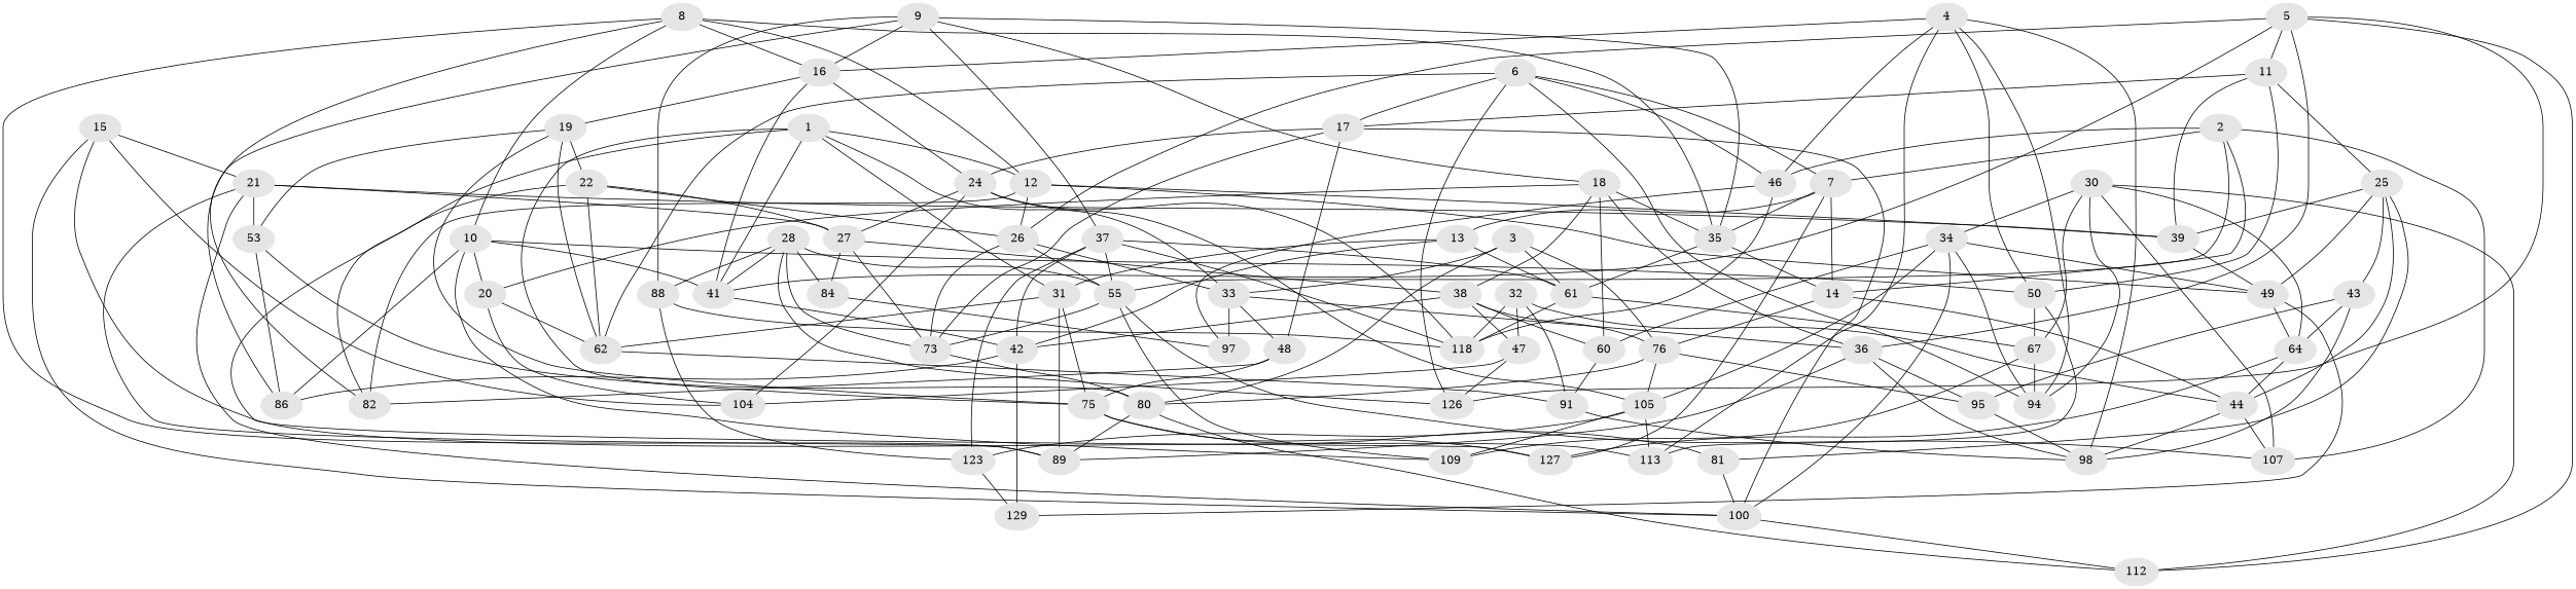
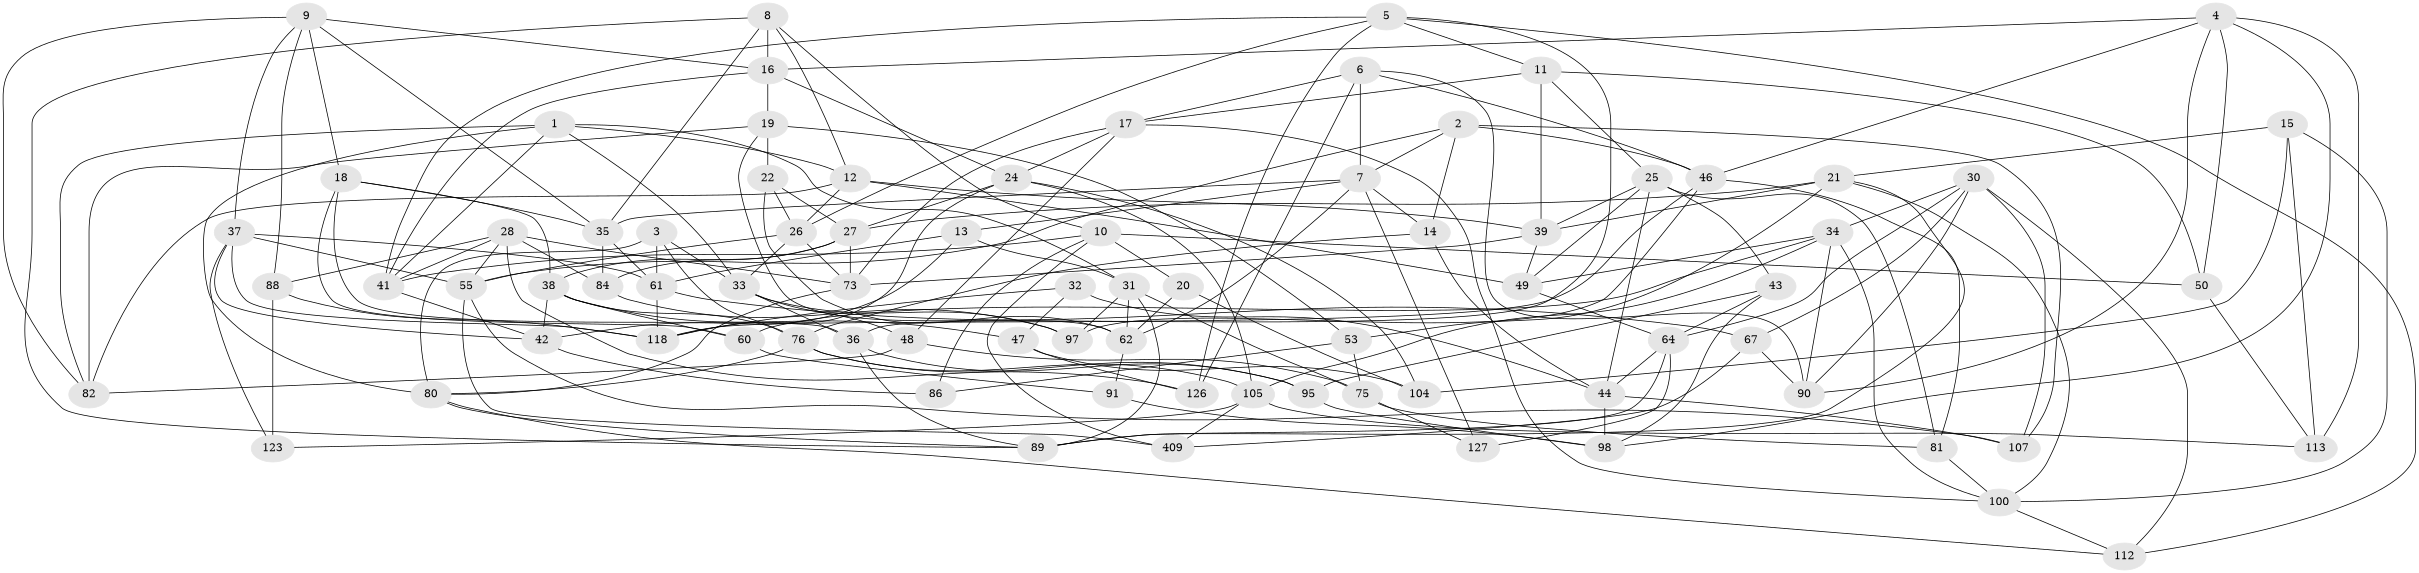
  graph {
    node [color=gray90 style=filled]
    1 [super="+71"]
    12 [super="+85"]
    31 [super="+96"]
    33 [super="+63"]
    41 [super="+103"]
    80 [super="+92"]
    82
    26 [super="+120"]
    39 [super="+77"]
    49 [super="+78"]
    62 [super="+125"]
    89 [super="+128"]
    75 [super="+110"]
    97
    36 [super="+111"]
    48
    42 [super="+57"]
    112
    2 [super="+70"]
    7 [super="+40"]
    14
    46 [super="+130"]
    55 [super="+56"]
    107
    13
    35 [super="+52"]
    127
    11 [super="+87"]
    50 [super="+117"]
    17 [super="+51"]
    25 [super="+114"]
    76 [super="+106"]
    n33 [label=44 super="+108"]
    118 [super="+124"]
    81
-   109
+   109 [label=409]
    3
    61 [super="+115"]
    67 [super="+93"]
    105 [super="+131"]
    95
    4 [super="+68"]
    16 [super="+59"]
-   90 [label=94]
+   90
    98 [super="+116"]
    113
    19 [super="+72"]
    24 [super="+65"]
    5 [super="+54"]
    126
    73 [super="+83"]
    6 [super="+102"]
    100 [super="+101"]
    91
    84
    8 [super="+23"]
    10 [super="+44"]
    86
    20
    9 [super="+79"]
    18 [super="+66"]
    37 [super="+69"]
    88
    38 [super="+122"]
    60
    123
    104
    43
    64 [super="+121"]
-   129
    21 [super="+99"]
    53
    27 [super="+58"]
    15
    22 [super="+94"]
    47
    28 [super="+29"]
    30 [super="+119"]
    34 [super="+45"]
    32
    1 -- 12
    1 -- 31
    1 -- 33
    1 -- 41
    1 -- 80
    1 -- 82
    12 -- 82
    12 -- 26
    12 -- 39
    12 -- 49
    31 -- 62
    31 -- 89
    31 -- 75
+   31 -- 97
    33 -- 97
    33 -- 36
    33 -- 48
    41 -- 42
    80 -- 89
    80 -- 112
    26 -- 33
    26 -- 55
    26 -- 73
    39 -- 49
-   55 -- 73
+   39 -- 73
    49 -- 64
-   49 -- 129
    62 -- 91
    75 -- 127
    75 -- 81
    36 -- 89
    36 -- 95
-   36 -- 98
    48 -- 82
    48 -- 75
    42 -- 86
-   42 -- 129
    2 -- 7
    2 -- 14
    2 -- 46
    2 -- 55
    2 -- 107
    7 -- 14
    7 -- 13
    7 -- 35
    7 -- 127
    14 -- 76
    14 -- n33
    46 -- 97
    46 -- 118
+   46 -- 81
    55 -- 107
    55 -- 109
    13 -- 31
    13 -- 42
    13 -- 61
    35 -- 61
-   35 -- 14
+   35 -- 84
    11 -- 39
    11 -- 50
    11 -- 17
    11 -- 25
-   50 -- 67 [weight=2]
    50 -- 113
    17 -- 48
    17 -- 24
    17 -- 73
    17 -- 100
    25 -- 39
    25 -- 49
    25 -- n33
    25 -- 81
    25 -- 43
    76 -- 80
    76 -- 105
    76 -- 95
    n33 -- 107
    n33 -- 98
    81 -- 100
    3 -- 33
    3 -- 80
    3 -- 76
    3 -- 61
    61 -- 118
    61 -- 67
    67 -- 109
    67 -- 90
    105 -- 109
    105 -- 113
    105 -- 123
    95 -- 98
    4 -- 46
    4 -- 50
    4 -- 16
    4 -- 90
    4 -- 98
    4 -- 113
    16 -- 41
    16 -- 19
    16 -- 24
    19 -- 62
-   19 -- 75
+   19 -- 82
    19 -- 53
    19 -- 22 [weight=2]
    24 -- 118
    24 -- 105
    24 -- 104
    24 -- 27
    5 -- 41
    5 -- 26
    5 -- 36
    5 -- 112
    5 -- 11
    5 -- 126
    73 -- 80
-   6 -- 62
+   7 -- 62
    6 -- 7
    6 -- 46
    6 -- 17
    6 -- 90
    6 -- 126
    100 -- 112
    91 -- 98
    84 -- 97
    8 -- 12
    8 -- 89
    8 -- 35
    8 -- 16
    8 -- 10
-   8 -- 86
    10 -- 41
    10 -- 50
    10 -- 109
    10 -- 86
    10 -- 20
    20 -- 62
    20 -- 104
    9 -- 82
    9 -- 35
    9 -- 16
    9 -- 18
    9 -- 37
    9 -- 88
    18 -- 36
    18 -- 35
-   18 -- 20
    18 -- 38
    18 -- 60
    37 -- 42
    37 -- 55
    37 -- 118
    37 -- 61
    37 -- 123
    88 -- 118
    88 -- 123
    38 -- 42
    38 -- 76
    38 -- 60
    38 -- 47
    60 -- 91
-   123 -- 129
    43 -- 95
    43 -- 98
    43 -- 64
+   64 -- 89
    64 -- 127
    64 -- n33
    21 -- 39
    21 -- 89
    21 -- 100
    21 -- 53
    21 -- 27
    53 -- 75
    53 -- 86
    27 -- 73
    27 -- 84
    27 -- 38
    15 -- 113
    15 -- 100
    15 -- 104
    15 -- 21
    22 -- 26
    22 -- 62
-   22 -- 127
    22 -- 27
    47 -- 126
    47 -- 104
    28 -- 41
    28 -- 55
    28 -- 126
    28 -- 73
    28 -- 84
    28 -- 88
    30 -- 112
    30 -- 107
    30 -- 67
    30 -- 90
    30 -- 64
    30 -- 34
    34 -- 49
    34 -- 105
    34 -- 90
    34 -- 100
    34 -- 60
    32 -- n33
    32 -- 118
-   32 -- 91
    32 -- 47
  }
